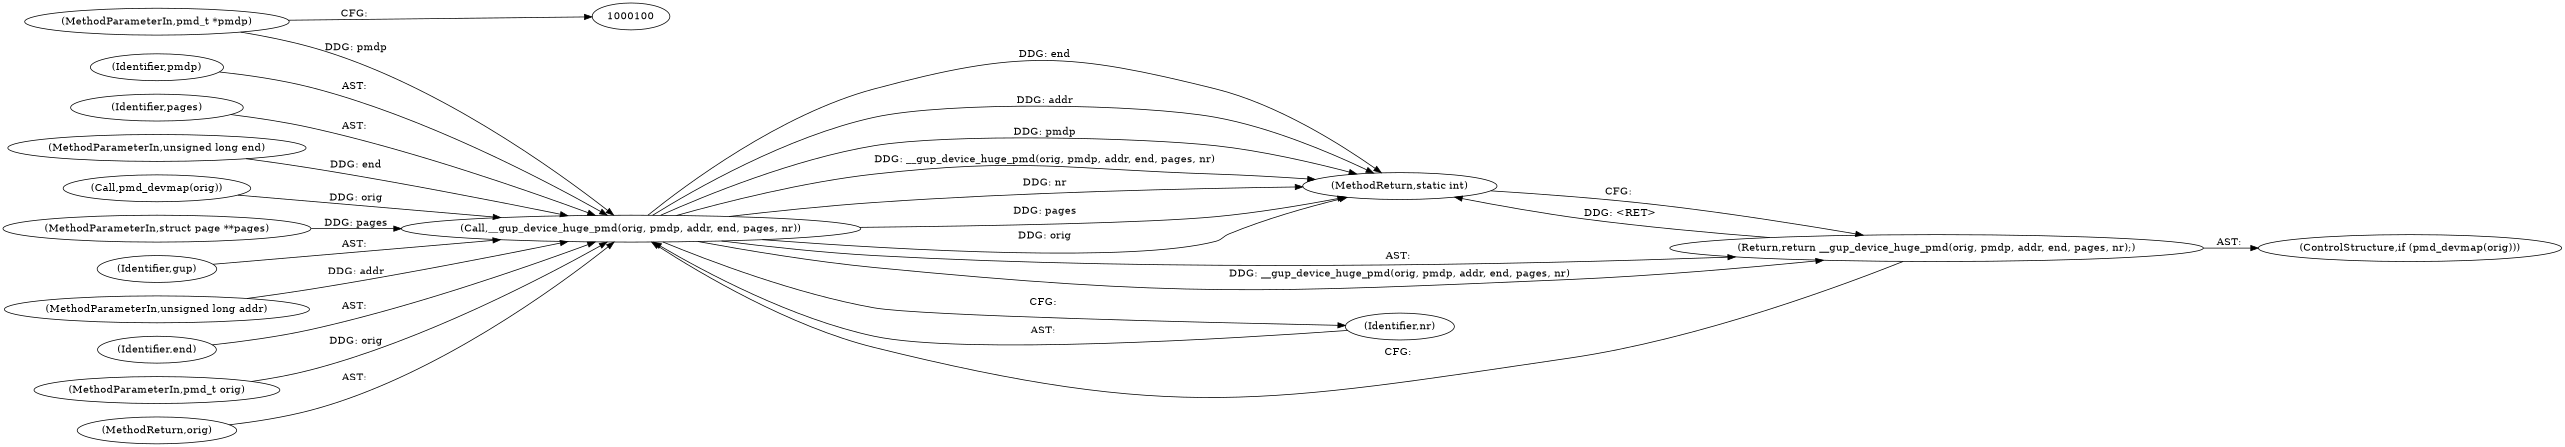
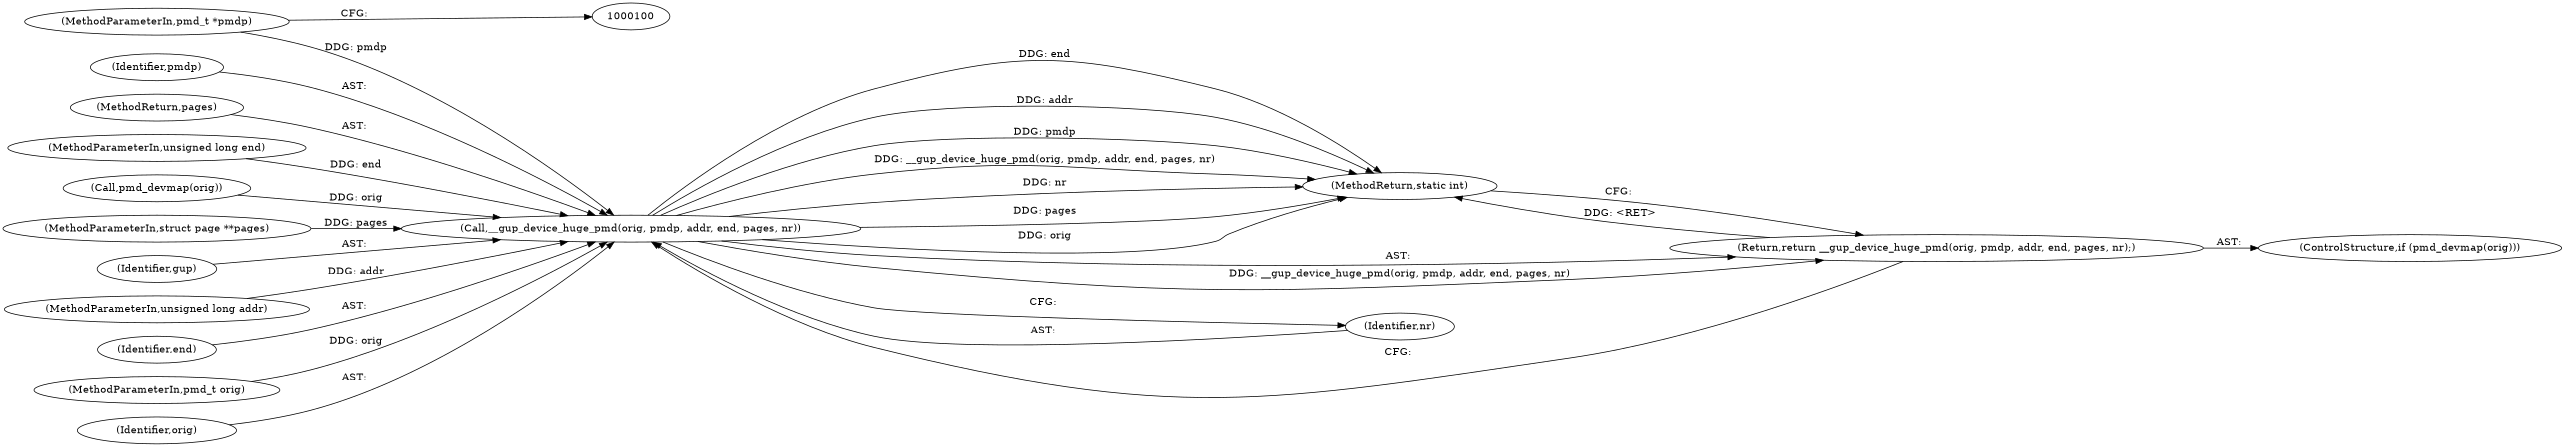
  digraph {
    rankdir=LR
    n1 [label="(MethodParameterIn,pmd_t *pmdp)"]
    n2 [label="(Call,__gup_device_huge_pmd(orig, pmdp, addr, end, pages, nr))"]
    1000100
    n4 [label="(MethodReturn,static int)"]
    n5 [label="(Return,return __gup_device_huge_pmd(orig, pmdp, addr, end, pages, nr);)"]
    n6 [label="(Identifier,nr)"]
    n7 [label="(ControlStructure,if (pmd_devmap(orig)))"]
    n8 [label="(Identifier,pmdp)"]
-   n9 [label="(Identifier,pages)"]
+   n9 [label="(MethodReturn,pages)"]
    n10 [label="(MethodParameterIn,unsigned long end)"]
    n11 [label="(Call,pmd_devmap(orig))"]
    n12 [label="(MethodParameterIn,struct page **pages)"]
    n13 [label="(Identifier,gup)"]
    n14 [label="(MethodParameterIn,unsigned long addr)"]
    n15 [label="(Identifier,end)"]
    n16 [label="(MethodParameterIn,pmd_t orig)"]
-   n17 [label="(MethodReturn,orig)"]
+   n17 [label="(Identifier,orig)"]
    n1 -> n2 [label="DDG: pmdp"]
    n1 -> 1000100 [label="CFG: "]
    n2 -> n4 [label="DDG: end"]
    n2 -> n4 [label="DDG: addr"]
    n2 -> n4 [label="DDG: pmdp"]
    n2 -> n4 [label="DDG: __gup_device_huge_pmd(orig, pmdp, addr, end, pages, nr)"]
    n2 -> n4 [label="DDG: nr"]
    n2 -> n4 [label="DDG: pages"]
    n2 -> n4 [label="DDG: orig"]
    n2 -> n5 [label="AST: "]
    n2 -> n5 [label="DDG: __gup_device_huge_pmd(orig, pmdp, addr, end, pages, nr)"]
    n2 -> n6 [label="CFG: "]
    n4 -> n5 [label="CFG: "]
    n5 -> n2 [label="CFG: "]
    n5 -> n4 [label="DDG: <RET>"]
    n5 -> n7 [label="AST: "]
    n6 -> n2 [label="AST: "]
    n8 -> n2 [label="AST: "]
    n9 -> n2 [label="AST: "]
    n10 -> n2 [label="DDG: end"]
    n11 -> n2 [label="DDG: orig"]
    n12 -> n2 [label="DDG: pages"]
    n13 -> n2 [label="AST: "]
    n14 -> n2 [label="DDG: addr"]
    n15 -> n2 [label="AST: "]
    n16 -> n2 [label="DDG: orig"]
    n17 -> n2 [label="AST: "]
  }
